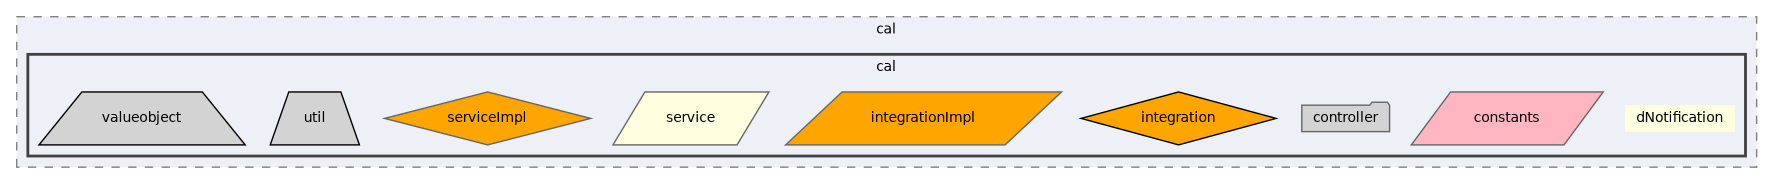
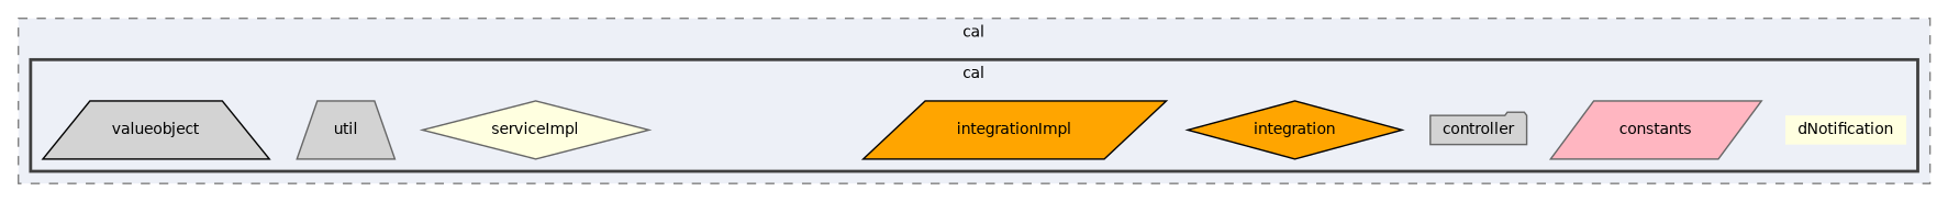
  digraph {
    compound=true
    node [fontname=Helvetica fontsize=10 shape=parallelogram style=filled fillcolor=lightgrey color=gray40]
    n1 [height=0.2 label=dNotification shape=plaintext width=0.4 fillcolor=lightyellow color=black]
    n2 [fillcolor=lightpink height=0.2 label=constants width=0.4]
    n3 [height=0.2 label=controller shape=folder width=0.4]
    n4 [color=black fillcolor=orange height=0.2 label=integration shape=diamond width=0.4]
-   n5 [fillcolor=orange height=0.2 label=integrationImpl width=0.4]
-   n6 [fillcolor=lightyellow height=0.2 label=service width=0.4]
-   n7 [fillcolor=orange height=0.2 label=serviceImpl shape=diamond width=0.4]
-   n8 [color=black height=0.2 label=util shape=trapezium width=0.4]
+   n5 [color=black fillcolor=orange height=0.2 label=integrationImpl width=0.4]
+   n7 [fillcolor=lightyellow height=0.2 label=serviceImpl shape=diamond width=0.4]
+   n8 [height=0.2 label=util shape=trapezium width=0.4]
    n9 [color=black height=0.2 label=valueobject shape=trapezium width=0.4]
    subgraph cluster_1 {
      bgcolor="#edf0f7"
      fontname=Helvetica
      fontsize=10
      label=cal
      pencolor=grey50
      style="filled,dashed"
      subgraph cluster_2 {
        bgcolor="#edf0f7"
        fontname=Helvetica
        fontsize=10
        pencolor=grey25
        style="filled,bold"
        n1
        n2
        n3
        n4
        n5
-       n6
        n7
        n8
        n9
      }
    }
  }
